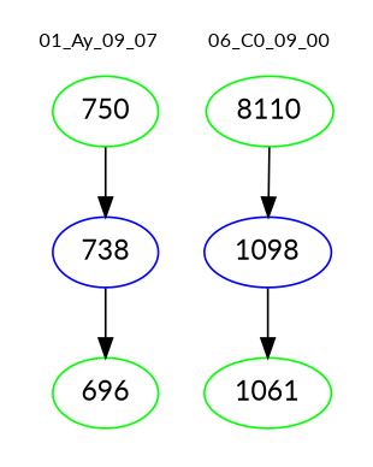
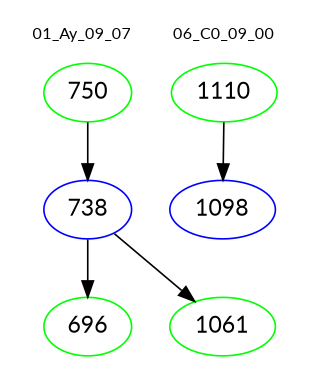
  digraph {
    fontname=Lato
    node [color=green fontname=Lato]
    edge [color=black fontname=Lato]
    n1 [label=750]
    n2 [color=blue label=738]
    n3 [label=696]
-   n4 [label=8110]
+   n4 [label=1110]
    n5 [color=blue label=1098]
    n6 [label=1061]
    subgraph cluster_1 {
      color=white
      fontsize=10
      label="01_Ay_09_07"
      n1
      n2
      n3
    }
    subgraph cluster_2 {
      color=white
      fontsize=10
      label="06_C0_09_00"
      n4
      n5
      n6
    }
    n1 -> n2
    n2 -> n3
    n4 -> n5
-   n5 -> n6
+   n2 -> n6
  }
